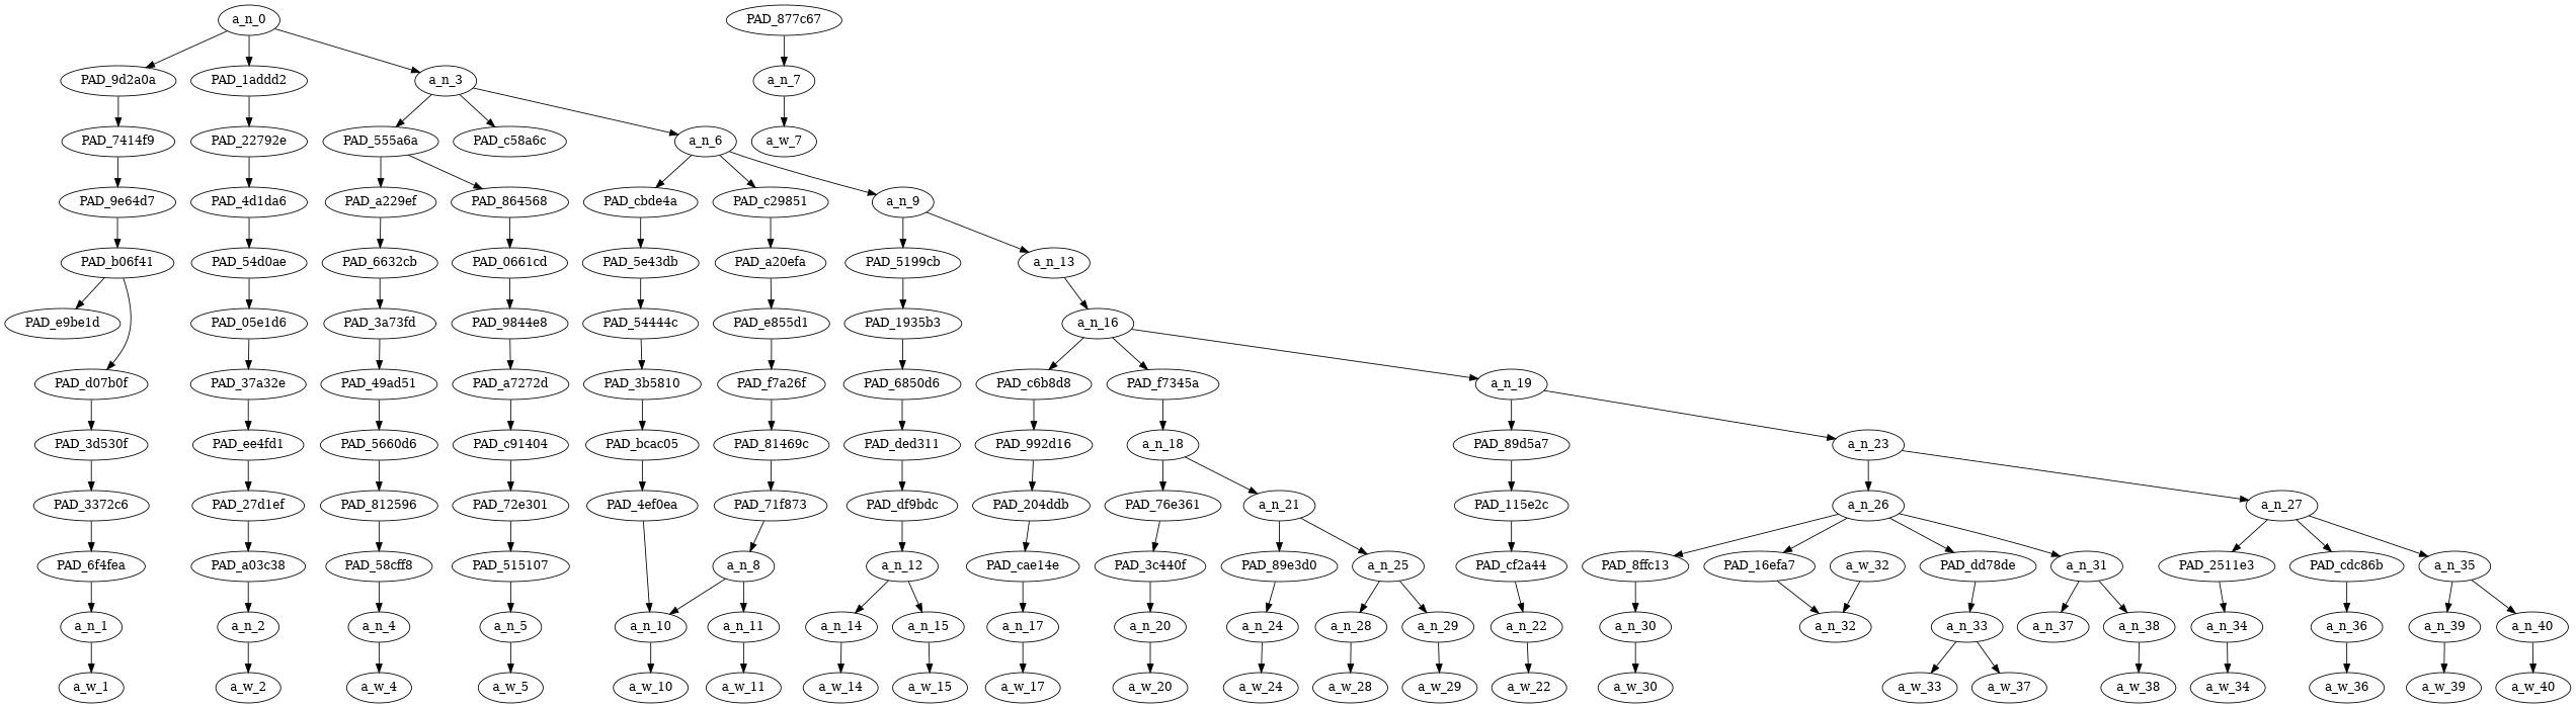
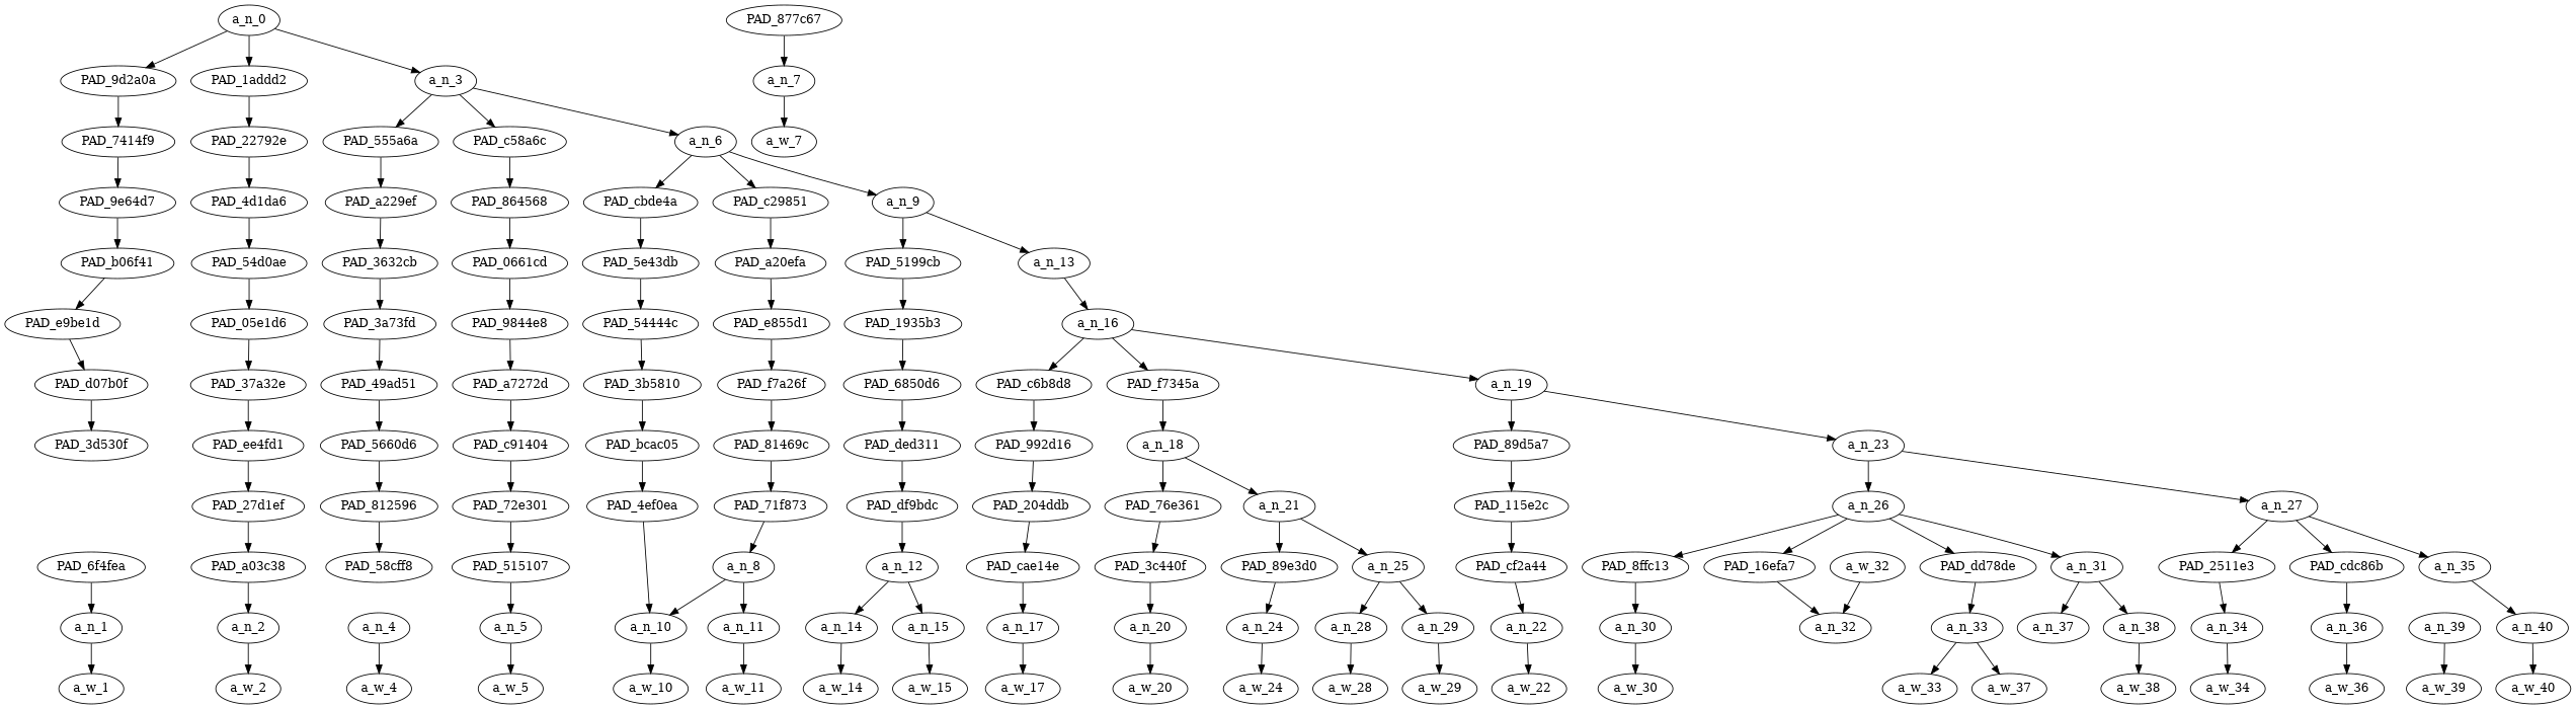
  strict digraph {
    node [div_dir=-1 index=0 level=1 text_span="[0]" value=0.03504348]
    a_n_0 [div_dir=1 level=11 text_span="[0, 1, 2, 3, 4, 5, 6, 7, 8, 9, 10, 11, 12, 13, 14, 15, 16, 17, 18, 19, 20, 21, 22, 23]" value=0.99999999]
    PAD_9d2a0a [level=10]
    PAD_1addd2 [index=1 level=10 text_span="[1]" value=0.01428372]
    a_n_3 [div_dir=1 index=2 level=10 text_span="[2, 3, 4, 5, 6, 7, 8, 9, 10, 11, 12, 13, 14, 15, 16, 17, 18, 19, 20, 21, 22, 23]" value=0.95062726]
    PAD_7414f9 [level=9]
    PAD_22792e [index=1 level=9 text_span="[1]" value=0.01428372]
    PAD_555a6a [index=2 level=9 text_span="[2]" value=0.01561442]
    PAD_c58a6c [index=3 level=9 text_span="[3]" value=0.01593636]
    a_n_6 [div_dir=1 index=4 level=9 text_span="[4, 5, 6, 7, 8, 9, 10, 11, 12, 13, 14, 15, 16, 17, 18, 19, 20, 21, 22, 23]" value=0.91901737]
    PAD_9e64d7 [level=8]
    PAD_4d1da6 [index=1 level=8 text_span="[1]" value=0.01428372]
    PAD_a229ef [index=2 level=8 text_span="[2]" value=0.01561442]
    PAD_864568 [index=3 level=8 text_span="[3]" value=0.01593636]
    PAD_cbde4a [index=4 level=8 text_span="[4]" value=0.02604827]
    PAD_c29851 [index=5 level=8 text_span="[5, 6]" value=0.04183812]
    a_n_9 [div_dir=1 index=6 level=8 text_span="[7, 8, 9, 10, 11, 12, 13, 14, 15, 16, 17, 18, 19, 20, 21, 22, 23]" value=0.85106012]
    PAD_b06f41 [level=7]
    PAD_e9be1d [level=6]
    PAD_d07b0f [level=5]
    PAD_3d530f [level=4]
-   PAD_3372c6 [level=3]
    PAD_6f4fea [level=2]
    a_n_1
    a_w_1 [div_dir=0 level=0 value=ahem]
    PAD_54d0ae [index=1 level=7 text_span="[1]" value=0.01428372]
    PAD_05e1d6 [index=1 level=6 text_span="[1]" value=0.01428372]
    PAD_37a32e [index=1 level=5 text_span="[1]" value=0.01428372]
    PAD_ee4fd1 [index=1 level=4 text_span="[1]" value=0.01428372]
    PAD_27d1ef [index=1 level=3 text_span="[1]" value=0.01428372]
    PAD_a03c38 [index=1 level=2 text_span="[1]" value=0.01428372]
    a_n_2 [index=1 text_span="[1]" value=0.01428372]
    a_w_2 [div_dir=0 index=1 level=0 text_span="[1]" value=so]
-   PAD_3632cb [index=2 level=7 text_span="[2]" value=0.01561442 label=PAD_6632cb]
+   PAD_3632cb [index=2 level=7 text_span="[2]" value=0.01561442]
    PAD_0661cd [index=3 level=7 text_span="[3]" value=0.01593636]
    PAD_5e43db [index=4 level=7 text_span="[4]" value=0.02604827]
    PAD_a20efa [index=5 level=7 text_span="[5, 6]" value=0.04183812]
    PAD_5199cb [index=6 level=7 text_span="[7, 8]" value=0.06079219]
    a_n_13 [div_dir=1 index=7 level=7 text_span="[9, 10, 11, 12, 13, 14, 15, 16, 17, 18, 19, 20, 21, 22, 23]" value=0.79013048]
    PAD_3a73fd [index=2 level=6 text_span="[2]" value=0.01561442]
    PAD_49ad51 [index=2 level=5 text_span="[2]" value=0.01561442]
    PAD_5660d6 [index=2 level=4 text_span="[2]" value=0.01561442]
    PAD_812596 [index=2 level=3 text_span="[2]" value=0.01561442]
    PAD_58cff8 [index=2 level=2 text_span="[2]" value=0.01561442]
    a_n_4 [index=2 text_span="[2]" value=0.01561442]
    a_w_4 [div_dir=0 index=2 level=0 text_span="[2]" value=can]
    PAD_9844e8 [index=3 level=6 text_span="[3]" value=0.01593636]
    PAD_a7272d [index=3 level=5 text_span="[3]" value=0.01593636]
    PAD_c91404 [index=3 level=4 text_span="[3]" value=0.01593636]
    PAD_72e301 [index=3 level=3 text_span="[3]" value=0.01593636]
    PAD_515107 [index=3 level=2 text_span="[3]" value=0.01593636]
    a_n_5 [index=3 text_span="[3]" value=0.01593636]
    a_w_5 [div_dir=0 index=3 level=0 text_span="[3]" value=anyone]
    PAD_54444c [index=4 level=6 text_span="[4]" value=0.02604827]
    PAD_e855d1 [index=5 level=6 text_span="[5, 6]" value=0.04183812]
    PAD_1935b3 [index=6 level=6 text_span="[7, 8]" value=0.06079219]
    a_n_16 [div_dir=1 index=7 level=6 text_span="[9, 10, 11, 12, 13, 14, 15, 16, 17, 18, 19, 20, 21, 22, 23]" value=0.78997597]
    PAD_3b5810 [index=4 level=5 text_span="[4]" value=0.02604827]
    PAD_bcac05 [index=4 level=4 text_span="[4]" value=0.02604827]
    PAD_4ef0ea [index=4 level=3 text_span="[4]" value=0.02604827]
    a_n_10 [index=5 text_span="[5]" value=0.01393848]
    PAD_877c67 [index=4 level=2 text_span="[4]" value=0.02604827]
    a_n_7 [index=4 text_span="[4]" value=0.02604827]
    a_w_7 [div_dir=0 index=4 level=0 text_span="[4]" value=recommend]
    PAD_f7a26f [index=5 level=5 text_span="[5, 6]" value=0.04183812]
    PAD_81469c [index=5 level=4 text_span="[5, 6]" value=0.04183812]
    PAD_71f873 [index=5 level=3 text_span="[5, 6]" value=0.04183812]
    a_n_8 [index=5 level=2 text_span="[5, 6]" value=0.04183812]
    a_n_11 [index=6 text_span="[6]" value=0.02779368]
    a_w_10 [div_dir=0 index=5 level=0 text_span="[5]" value=any]
    a_w_11 [div_dir=0 index=6 level=0 text_span="[6]" value=resources]
    PAD_6850d6 [index=6 level=5 text_span="[7, 8]" value=0.06079219]
    PAD_c6b8d8 [index=7 level=5 text_span="[9]" value=0.02232189]
    PAD_f7345a [index=8 level=5 text_span="[10, 11, 12, 13]" value=0.08946351]
    a_n_19 [div_dir=1 index=9 level=5 text_span="[14, 15, 16, 17, 18, 19, 20, 21, 22, 23]" value=0.67803608]
    PAD_ded311 [index=6 level=4 text_span="[7, 8]" value=0.06079219]
    PAD_df9bdc [index=6 level=3 text_span="[7, 8]" value=0.06079219]
    a_n_12 [index=6 level=2 text_span="[7, 8]" value=0.06079219]
    a_n_14 [div_dir=1 index=7 text_span="[7]" value=0.03669657]
    a_n_15 [index=8 text_span="[8]" value=0.02408532]
    a_w_14 [div_dir=0 index=7 level=0 text_span="[7]" value=esp]
    a_w_15 [div_dir=0 index=8 level=0 text_span="[8]" value=fun]
    PAD_992d16 [index=7 level=4 text_span="[9]" value=0.02232189]
    a_n_18 [index=8 level=4 text_span="[10, 11, 12, 13]" value=0.08946351]
    PAD_89d5a7 [index=9 level=4 text_span="[14]" value=0.02357238]
    a_n_23 [div_dir=1 index=10 level=4 text_span="[15, 16, 17, 18, 19, 20, 21, 22, 23]" value=0.65425281]
    PAD_204ddb [index=7 level=3 text_span="[9]" value=0.02232189]
    PAD_76e361 [index=8 level=3 text_span="[10]" value=0.01969667]
    a_n_21 [index=9 level=3 text_span="[11, 12, 13]" value=0.06973465]
    PAD_115e2c [index=10 level=3 text_span="[14]" value=0.02357238]
    a_n_26 [div_dir=1 index=11 level=3 text_span="[15, 16, 17, 18, 19]" value=0.35940640]
    a_n_27 [div_dir=1 index=12 level=3 text_span="[20, 21, 22, 23]" value=0.29460689]
    PAD_cae14e [index=7 level=2 text_span="[9]" value=0.02232189]
    a_n_17 [index=9 text_span="[9]" value=0.02232189]
    a_w_17 [div_dir=0 index=9 level=0 text_span="[9]" value=encouraging]
    PAD_3c440f [index=8 level=2 text_span="[10]" value=0.01969667]
    PAD_89e3d0 [index=9 level=2 text_span="[11]" value=0.01476853]
    a_n_25 [index=10 level=2 text_span="[12, 13]" value=0.05493521]
    a_n_20 [index=10 text_span="[10]" value=0.01969667]
    a_n_24 [index=11 text_span="[11]" value=0.01476853]
    a_n_28 [index=12 text_span="[12]" value=0.02036007]
    a_n_29 [index=13 text_span="[13]" value=0.03454302]
    a_w_20 [div_dir=0 index=10 level=0 text_span="[10]" value=things]
    a_w_24 [div_dir=0 index=11 level=0 text_span="[11]" value=on]
    a_w_28 [div_dir=0 index=12 level=0 text_span="[12]" value=the]
    a_w_29 [div_dir=0 index=13 level=0 text_span="[13]" value=internet]
    PAD_cf2a44 [index=11 level=2 text_span="[14]" value=0.02357238]
    PAD_8ffc13 [div_dir=1 index=12 level=2 text_span="[15]" value=0.03875262]
    PAD_16efa7 [div_dir=1 index=14 level=2 text_span="[18]" value=0.06918385]
    PAD_dd78de [index=15 level=2 text_span="[19]" value=0.08905468]
    a_n_31 [div_dir=1 index=13 level=2 text_span="[16, 17]" value=0.16225332]
    PAD_2511e3 [div_dir=1 index=16 level=2 text_span="[20]" value=0.03464178]
    PAD_cdc86b [div_dir=1 index=18 level=2 text_span="[23]" value=0.04136859]
    a_n_35 [div_dir=1 index=17 level=2 text_span="[21, 22]" value=0.21841967]
    a_n_22 [index=14 text_span="[14]" value=0.02357238]
    a_w_22 [div_dir=0 index=14 level=0 text_span="[14]" value=for]
    a_n_30 [div_dir=1 index=15 text_span="[15]" value=0.03875262]
    a_n_32 [div_dir=1 index=18 text_span="[18]" value=0.06918385]
    a_n_33 [index=19 text_span="[19]" value=0.08905468]
    a_n_37 [index=16 text_span="[16]" value=0.06645209]
    a_n_38 [div_dir=1 index=17 text_span="[17]" value=0.09556405]
    a_n_34 [div_dir=1 index=20 text_span="[20]" value=0.03464178]
    a_n_36 [div_dir=1 index=23 text_span="[23]" value=0.04136859]
    a_n_39 [div_dir=1 index=21 text_span="[21]" value=0.08012970]
    a_n_40 [div_dir=1 index=22 text_span="[22]" value=0.13814781]
    a_w_30 [div_dir=0 index=15 level=0 text_span="[15]" value=v]
    a_w_33 [div_dir=0 index=19 level=0 text_span="[19]" value=men]
    a_w_37 [div_dir=0 index=16 level=0 text_span="[16]" value=soft]
    a_w_38 [div_dir=0 index=17 level=0 text_span="[17]" value=queer]
    a_w_32 [div_dir=0 index=18 level=0 text_span="[18]" value=trans]
    a_w_34 [div_dir=0 index=20 level=0 text_span="[20]" value=other]
    a_w_36 [div_dir=0 index=23 level=0 text_span="[23]" value=people]
    a_w_39 [div_dir=0 index=21 level=0 text_span="[21]" value=trans1]
    a_w_40 [div_dir=0 index=22 level=0 text_span="[22]" value=masc]
    a_n_0 -> PAD_9d2a0a
    a_n_0 -> PAD_1addd2
    a_n_0 -> a_n_3
    PAD_9d2a0a -> PAD_7414f9
    PAD_1addd2 -> PAD_22792e
    a_n_3 -> PAD_555a6a
    a_n_3 -> PAD_c58a6c
    a_n_3 -> a_n_6
    PAD_7414f9 -> PAD_9e64d7
    PAD_22792e -> PAD_4d1da6
    PAD_555a6a -> PAD_a229ef
-   PAD_555a6a -> PAD_864568
+   PAD_c58a6c -> PAD_864568
    a_n_6 -> PAD_cbde4a
    a_n_6 -> PAD_c29851
    a_n_6 -> a_n_9
    PAD_9e64d7 -> PAD_b06f41
    PAD_4d1da6 -> PAD_54d0ae
    PAD_a229ef -> PAD_3632cb
    PAD_864568 -> PAD_0661cd
    PAD_cbde4a -> PAD_5e43db
    PAD_c29851 -> PAD_a20efa
    a_n_9 -> PAD_5199cb
    a_n_9 -> a_n_13
    PAD_b06f41 -> PAD_e9be1d
-   PAD_b06f41 -> PAD_d07b0f
+   PAD_e9be1d -> PAD_d07b0f
    PAD_d07b0f -> PAD_3d530f
-   PAD_3d530f -> PAD_3372c6
-   PAD_3372c6 -> PAD_6f4fea
    PAD_6f4fea -> a_n_1
    a_n_1 -> a_w_1
    PAD_54d0ae -> PAD_05e1d6
    PAD_05e1d6 -> PAD_37a32e
    PAD_37a32e -> PAD_ee4fd1
    PAD_ee4fd1 -> PAD_27d1ef
    PAD_27d1ef -> PAD_a03c38
    PAD_a03c38 -> a_n_2
    a_n_2 -> a_w_2
    PAD_3632cb -> PAD_3a73fd
    PAD_0661cd -> PAD_9844e8
    PAD_5e43db -> PAD_54444c
    PAD_a20efa -> PAD_e855d1
    PAD_5199cb -> PAD_1935b3
    a_n_13 -> a_n_16
    PAD_3a73fd -> PAD_49ad51
    PAD_49ad51 -> PAD_5660d6
    PAD_5660d6 -> PAD_812596
    PAD_812596 -> PAD_58cff8
-   PAD_58cff8 -> a_n_4
    a_n_4 -> a_w_4
    PAD_9844e8 -> PAD_a7272d
    PAD_a7272d -> PAD_c91404
    PAD_c91404 -> PAD_72e301
    PAD_72e301 -> PAD_515107
    PAD_515107 -> a_n_5
    a_n_5 -> a_w_5
    PAD_54444c -> PAD_3b5810
    PAD_e855d1 -> PAD_f7a26f
    PAD_1935b3 -> PAD_6850d6
    a_n_16 -> PAD_c6b8d8
    a_n_16 -> PAD_f7345a
    a_n_16 -> a_n_19
    PAD_3b5810 -> PAD_bcac05
    PAD_bcac05 -> PAD_4ef0ea
    PAD_4ef0ea -> a_n_10
    a_n_10 -> a_w_10
    PAD_877c67 -> a_n_7
    a_n_7 -> a_w_7
    PAD_f7a26f -> PAD_81469c
    PAD_81469c -> PAD_71f873
    PAD_71f873 -> a_n_8
    a_n_8 -> a_n_10
    a_n_8 -> a_n_11
    a_n_11 -> a_w_11
    PAD_6850d6 -> PAD_ded311
    PAD_c6b8d8 -> PAD_992d16
    PAD_f7345a -> a_n_18
    a_n_19 -> PAD_89d5a7
    a_n_19 -> a_n_23
    PAD_ded311 -> PAD_df9bdc
    PAD_df9bdc -> a_n_12
    a_n_12 -> a_n_14
    a_n_12 -> a_n_15
    a_n_14 -> a_w_14
    a_n_15 -> a_w_15
    PAD_992d16 -> PAD_204ddb
    a_n_18 -> PAD_76e361
    a_n_18 -> a_n_21
    PAD_89d5a7 -> PAD_115e2c
    a_n_23 -> a_n_26
    a_n_23 -> a_n_27
    PAD_204ddb -> PAD_cae14e
    PAD_76e361 -> PAD_3c440f
    a_n_21 -> PAD_89e3d0
    a_n_21 -> a_n_25
    PAD_115e2c -> PAD_cf2a44
    a_n_26 -> PAD_8ffc13
    a_n_26 -> PAD_16efa7
    a_n_26 -> PAD_dd78de
    a_n_26 -> a_n_31
    a_n_27 -> PAD_2511e3
    a_n_27 -> PAD_cdc86b
    a_n_27 -> a_n_35
    PAD_cae14e -> a_n_17
    a_n_17 -> a_w_17
    PAD_3c440f -> a_n_20
    PAD_89e3d0 -> a_n_24
    a_n_25 -> a_n_28
    a_n_25 -> a_n_29
    a_n_20 -> a_w_20
    a_n_24 -> a_w_24
    a_n_28 -> a_w_28
    a_n_29 -> a_w_29
    PAD_cf2a44 -> a_n_22
    PAD_8ffc13 -> a_n_30
    PAD_16efa7 -> a_n_32
    PAD_dd78de -> a_n_33
    a_n_31 -> a_n_37
    a_n_31 -> a_n_38
    PAD_2511e3 -> a_n_34
    PAD_cdc86b -> a_n_36
-   a_n_35 -> a_n_39
    a_n_35 -> a_n_40
    a_n_22 -> a_w_22
    a_n_30 -> a_w_30
    a_n_33 -> a_w_33
    a_n_33 -> a_w_37
    a_n_38 -> a_w_38
    a_n_34 -> a_w_34
    a_n_36 -> a_w_36
    a_n_39 -> a_w_39
    a_n_40 -> a_w_40
    a_w_32 -> a_n_32
  }
